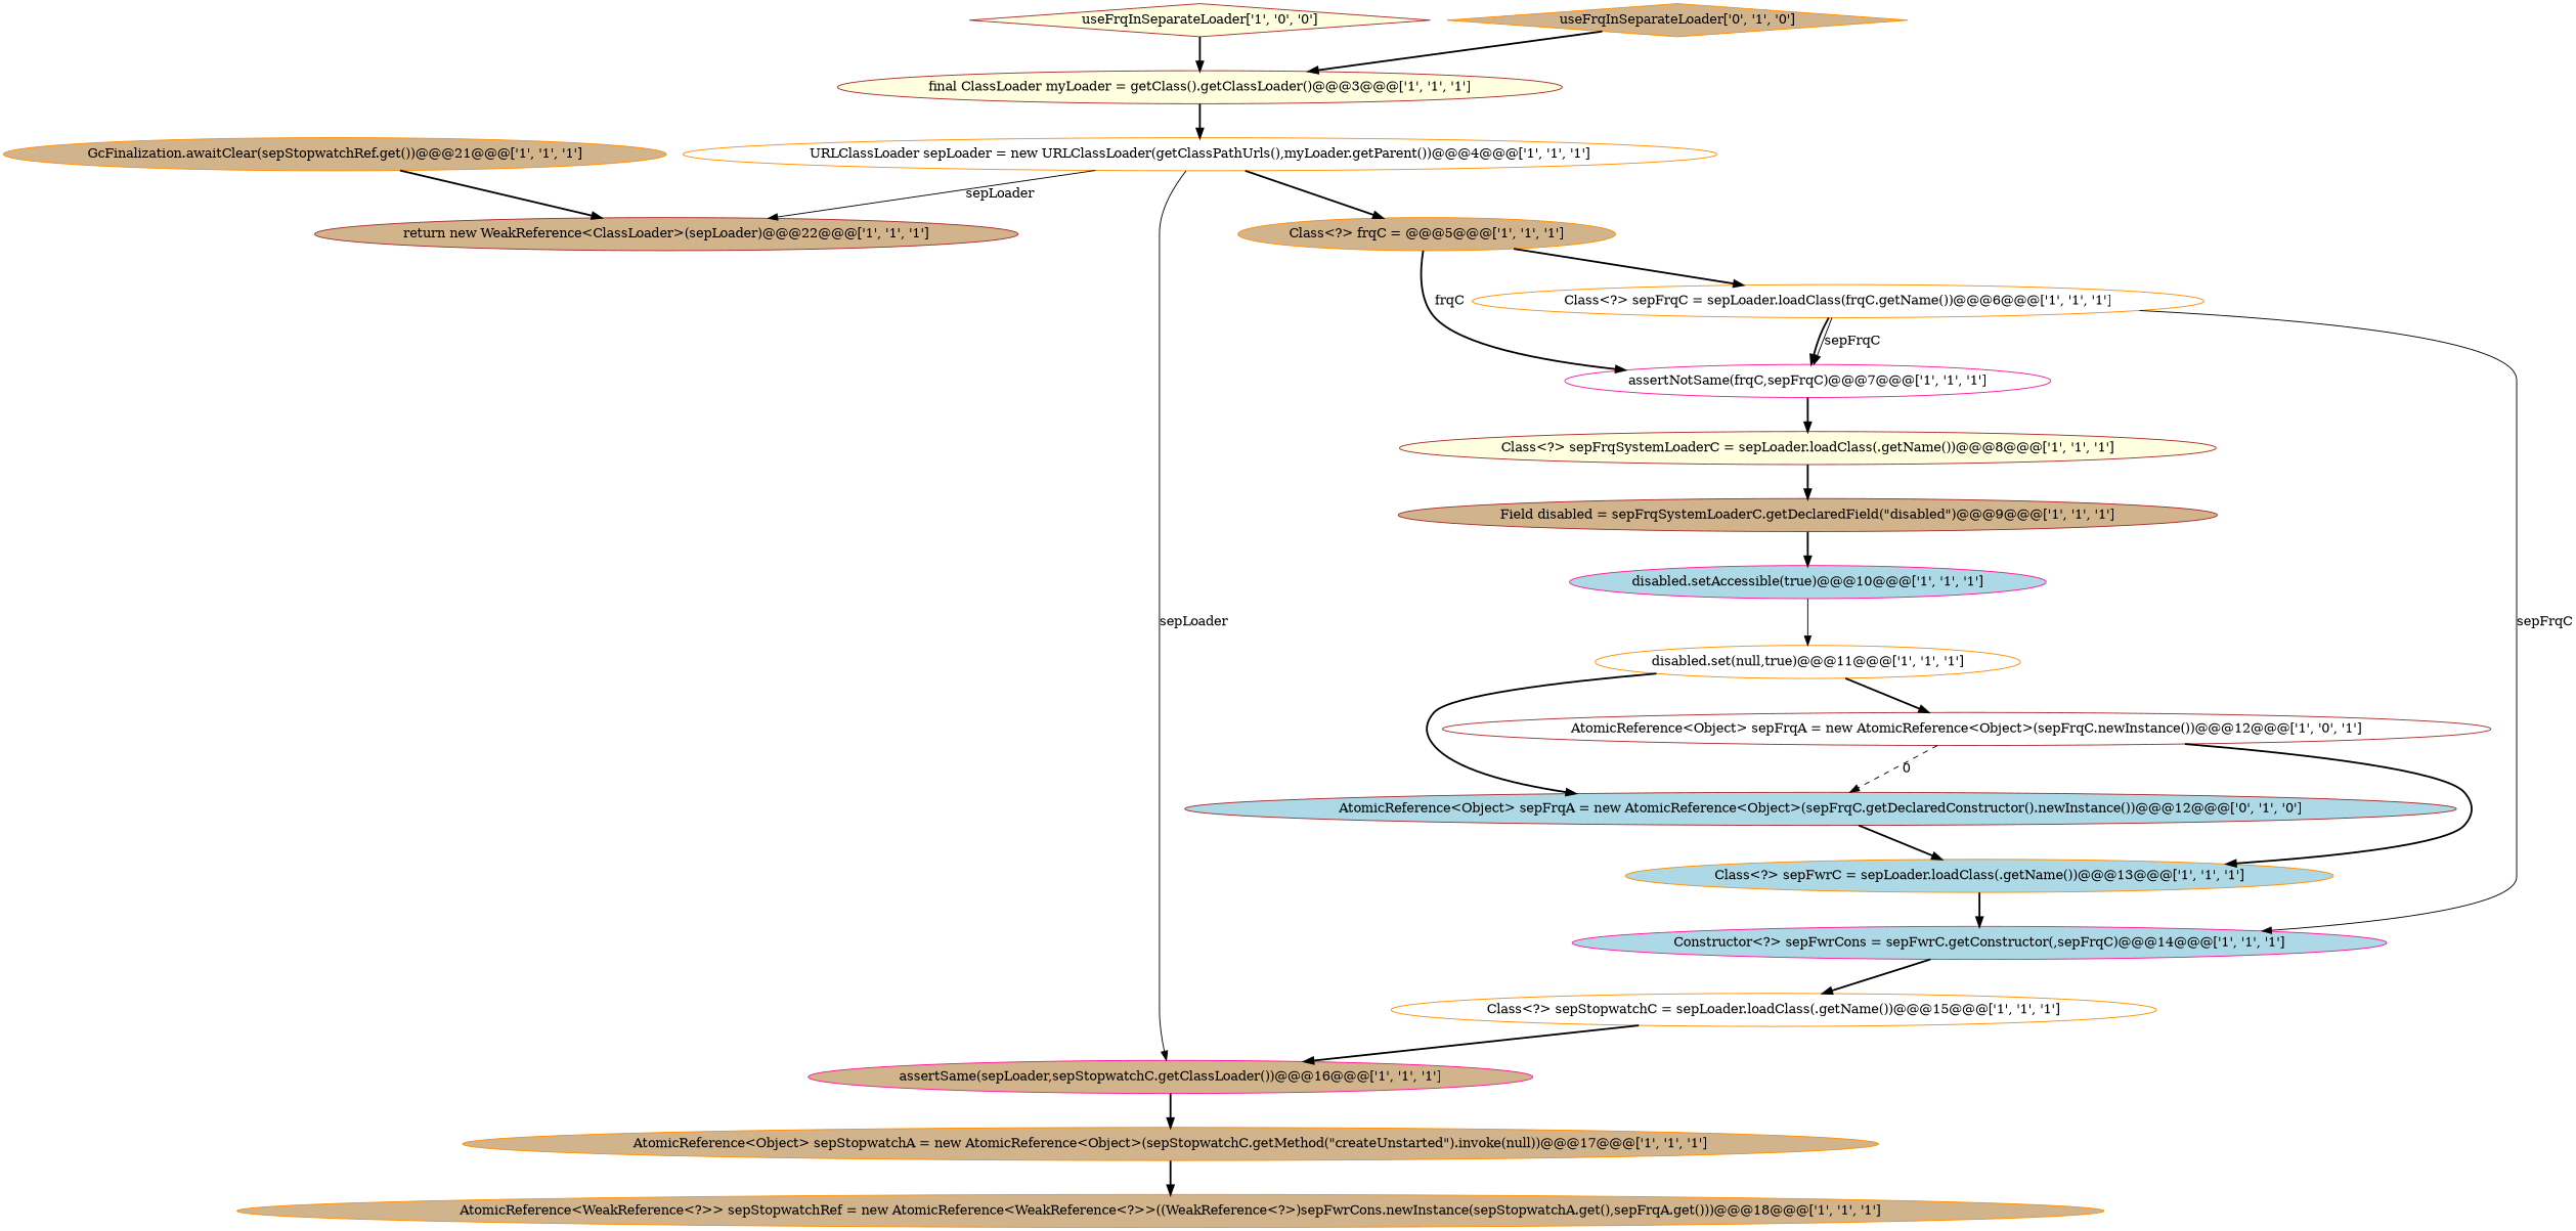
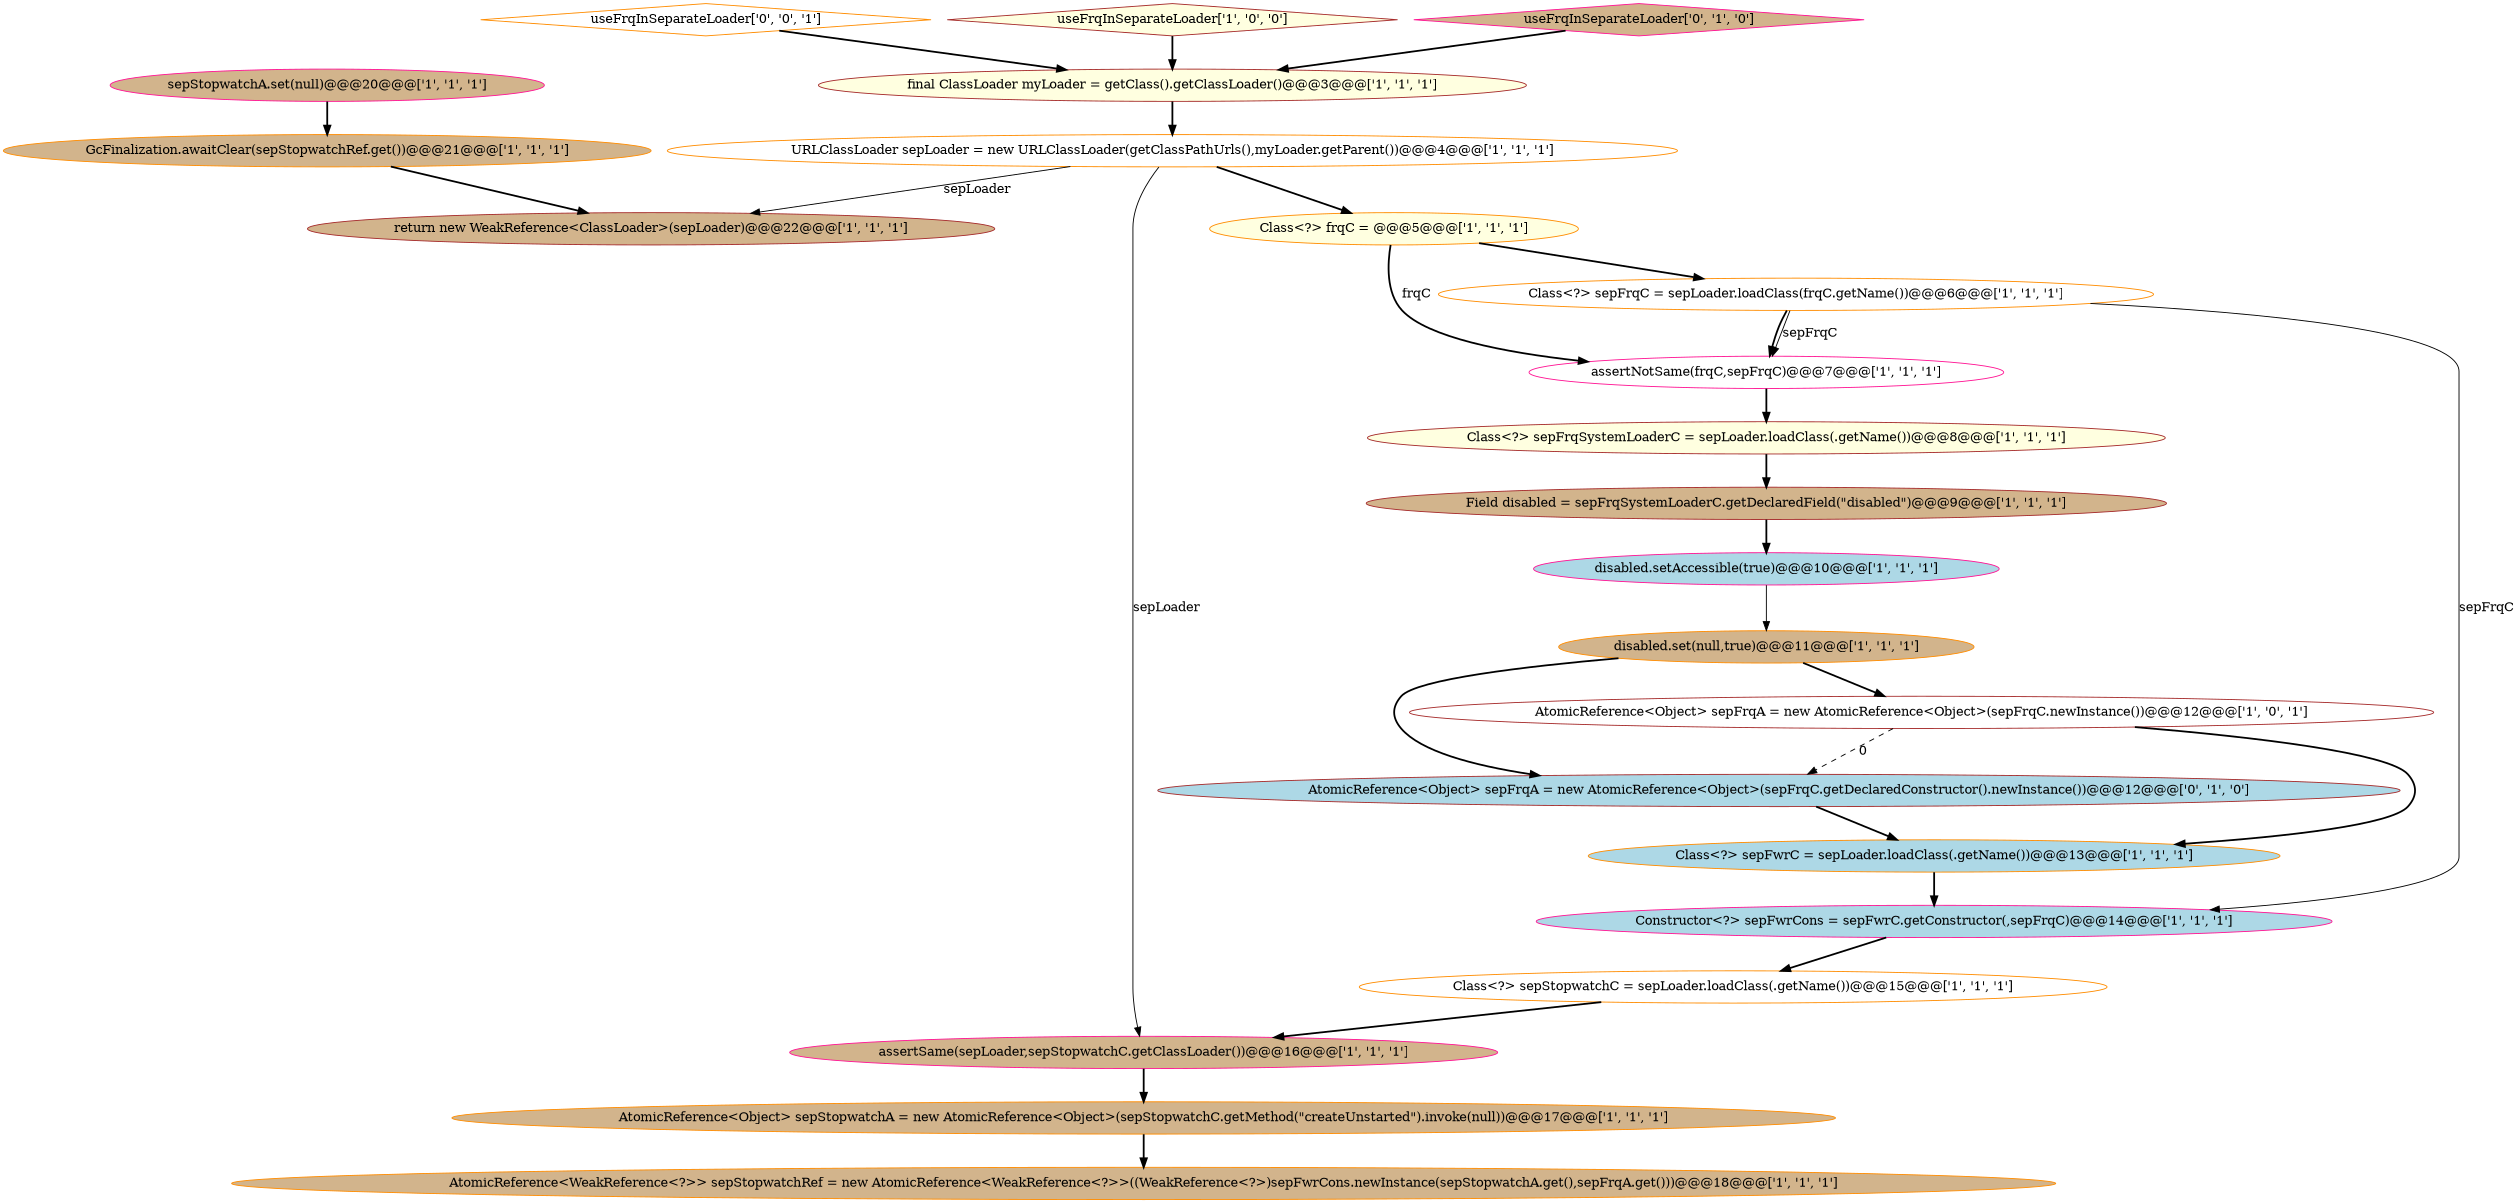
  digraph {
    node [color=darkorange fillcolor=tan shape=ellipse style=filled]
    edge [style=bold]
    n1 [fillcolor=white label="URLClassLoader sepLoader = new URLClassLoader(getClassPathUrls(),myLoader.getParent())@@@4@@@['1', '1', '1']"]
    n2 [color=brown label="return new WeakReference<ClassLoader>(sepLoader)@@@22@@@['1', '1', '1']"]
    n3 [color=deeppink label="assertSame(sepLoader,sepStopwatchC.getClassLoader())@@@16@@@['1', '1', '1']"]
-   n4 [label="Class<?> frqC = @@@5@@@['1', '1', '1']"]
+   n4 [fillcolor=lightyellow label="Class<?> frqC = @@@5@@@['1', '1', '1']"]
    n5 [label="AtomicReference<Object> sepStopwatchA = new AtomicReference<Object>(sepStopwatchC.getMethod(\"createUnstarted\").invoke(null))@@@17@@@['1', '1', '1']"]
    n6 [color=deeppink fillcolor=white label="assertNotSame(frqC,sepFrqC)@@@7@@@['1', '1', '1']"]
    n7 [fillcolor=white label="Class<?> sepFrqC = sepLoader.loadClass(frqC.getName())@@@6@@@['1', '1', '1']"]
    n8 [color=brown fillcolor=lightyellow label="Class<?> sepFrqSystemLoaderC = sepLoader.loadClass(.getName())@@@8@@@['1', '1', '1']"]
    n9 [color=brown label="Field disabled = sepFrqSystemLoaderC.getDeclaredField(\"disabled\")@@@9@@@['1', '1', '1']"]
    n10 [color=brown fillcolor=lightblue label="AtomicReference<Object> sepFrqA = new AtomicReference<Object>(sepFrqC.getDeclaredConstructor().newInstance())@@@12@@@['0', '1', '0']"]
    n11 [fillcolor=lightblue label="Class<?> sepFwrC = sepLoader.loadClass(.getName())@@@13@@@['1', '1', '1']"]
    n12 [color=deeppink fillcolor=lightblue label="Constructor<?> sepFwrCons = sepFwrC.getConstructor(,sepFrqC)@@@14@@@['1', '1', '1']"]
    n13 [color=deeppink fillcolor=lightblue label="disabled.setAccessible(true)@@@10@@@['1', '1', '1']"]
-   n14 [fillcolor=white label="disabled.set(null,true)@@@11@@@['1', '1', '1']"]
+   n14 [label="disabled.set(null,true)@@@11@@@['1', '1', '1']"]
    n15 [fillcolor=white label="Class<?> sepStopwatchC = sepLoader.loadClass(.getName())@@@15@@@['1', '1', '1']"]
    n16 [color=brown fillcolor=white label="AtomicReference<Object> sepFrqA = new AtomicReference<Object>(sepFrqC.newInstance())@@@12@@@['1', '0', '1']"]
    n17 [color=brown fillcolor=lightyellow label="final ClassLoader myLoader = getClass().getClassLoader()@@@3@@@['1', '1', '1']"]
+   n18 [color=deeppink label="sepStopwatchA.set(null)@@@20@@@['1', '1', '1']"]
    n19 [label="GcFinalization.awaitClear(sepStopwatchRef.get())@@@21@@@['1', '1', '1']"]
    n20 [label="AtomicReference<WeakReference<?>> sepStopwatchRef = new AtomicReference<WeakReference<?>>((WeakReference<?>)sepFwrCons.newInstance(sepStopwatchA.get(),sepFrqA.get()))@@@18@@@['1', '1', '1']"]
+   n21 [fillcolor=white label="useFrqInSeparateLoader['0', '0', '1']" shape=diamond]
    n22 [color=brown fillcolor=lightyellow label="useFrqInSeparateLoader['1', '0', '0']" shape=diamond]
-   n23 [label="useFrqInSeparateLoader['0', '1', '0']" shape=diamond]
+   n23 [color=deeppink label="useFrqInSeparateLoader['0', '1', '0']" shape=diamond]
    n1 -> n2 [label=sepLoader style=solid]
    n1 -> n3 [label=sepLoader style=solid]
    n1 -> n4
    n3 -> n5
    n4 -> n6 [label=frqC]
    n4 -> n7
    n5 -> n20
    n6 -> n8
    n7 -> n6
    n7 -> n6 [label=sepFrqC style=solid]
    n7 -> n12 [label=sepFrqC style=solid]
    n8 -> n9
    n9 -> n13
    n10 -> n11
    n11 -> n12
    n12 -> n15
    n13 -> n14 [style=solid]
    n14 -> n10
    n14 -> n16
    n15 -> n3
    n16 -> n10 [label=0 style=dashed]
    n16 -> n11
    n17 -> n1
+   n18 -> n19
    n19 -> n2
+   n21 -> n17
    n22 -> n17
    n23 -> n17
  }
